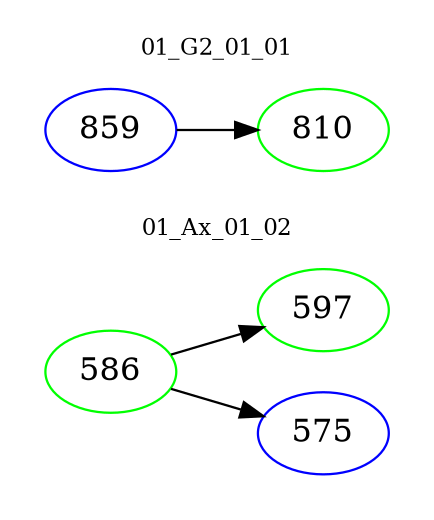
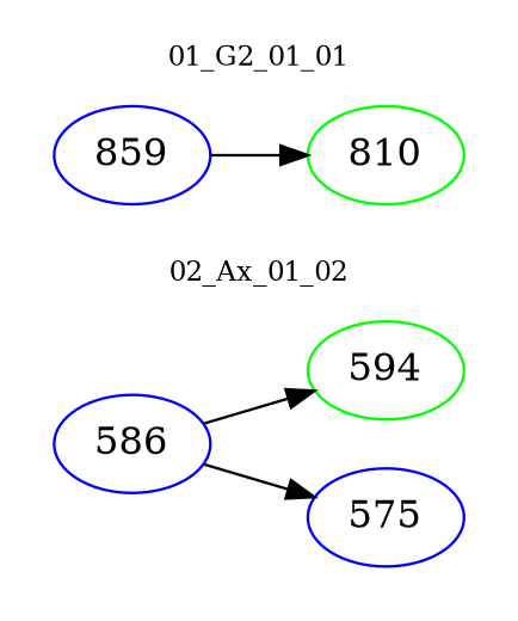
  digraph {
    rankdir=LR
    node [color=blue]
    edge [color=black]
-   n1 [color=green label=586]
+   n1 [label=586]
    n2 [label=575]
-   n3 [color=green label=597]
+   n3 [color=green label=594]
    n4 [label=859]
    n5 [color=green label=810]
    subgraph cluster_1 {
      color=white
      fontsize=10
-     label="01_Ax_01_02"
+     label="02_Ax_01_02"
      n1
      n2
      n3
    }
    subgraph cluster_2 {
      color=white
      fontsize=10
      label="01_G2_01_01"
      n4
      n5
    }
    n1 -> n2
    n1 -> n3
    n4 -> n5
  }
